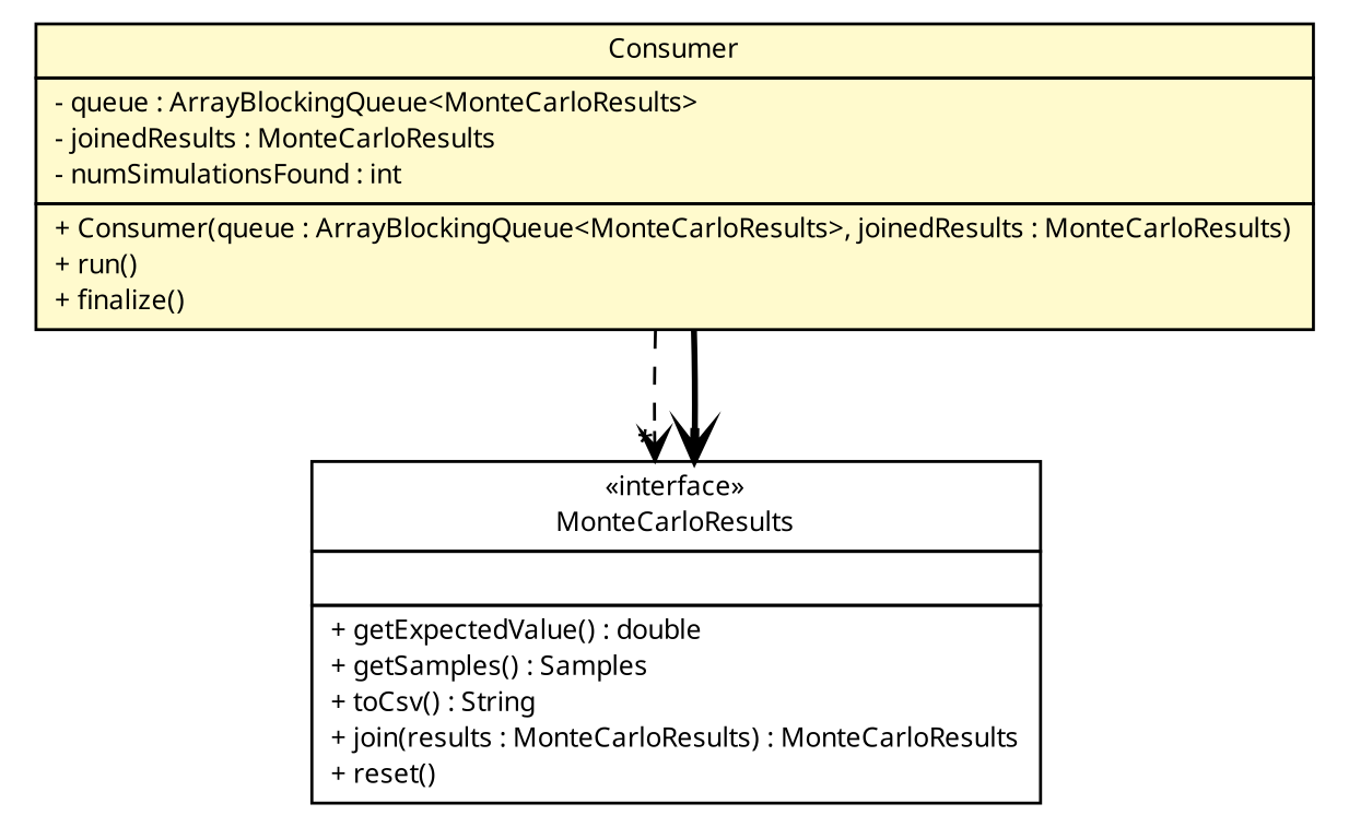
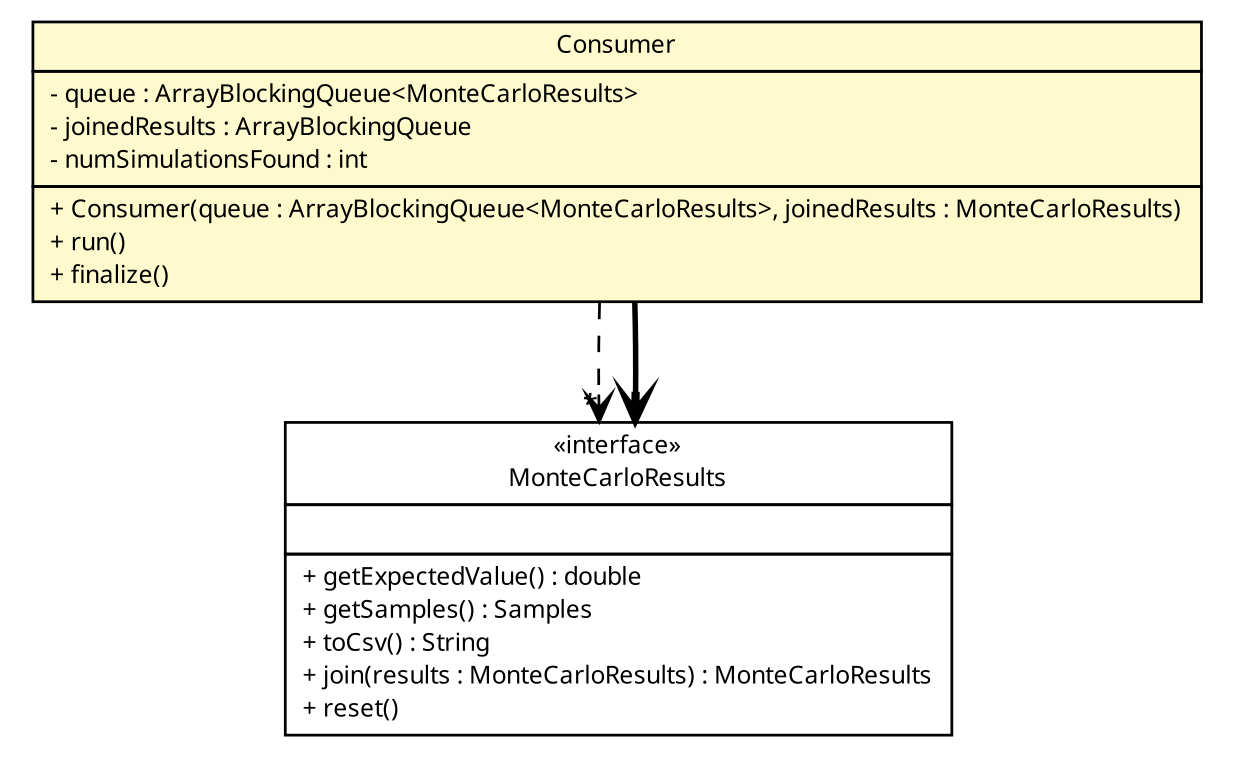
  digraph {
    nodesep=0.25
    ranksep=0.5
    node [fontcolor=black fontname="Trebuchet MS" fontsize=9.0 shape=plaintext]
    edge [arrowhead=open color=black fontcolor=black fontname="Trebuchet MS" fontsize=10.0 headport=p labelfontname="Trebuchet MS" labelfontsize=10 tailport=p]
-   n1 [label=<<table title="broadwick.montecarlo.Consumer" border="0" cellborder="1" cellspacing="0" cellpadding="2" port="p" bgcolor="lemonChiffon" href="./Consumer.html"> 		<tr><td><table border="0" cellspacing="0" cellpadding="1"> <tr><td align="center" balign="center"><font face="Trebuchet MS"> Consumer </font></td></tr> 		</table></td></tr> 		<tr><td><table border="0" cellspacing="0" cellpadding="1"> <tr><td align="left" balign="left"> - queue : ArrayBlockingQueue&lt;MonteCarloResults&gt; </td></tr> <tr><td align="left" balign="left"> - joinedResults : MonteCarloResults </td></tr> <tr><td align="left" balign="left"> - numSimulationsFound : int </td></tr> 		</table></td></tr> 		<tr><td><table border="0" cellspacing="0" cellpadding="1"> <tr><td align="left" balign="left"> + Consumer(queue : ArrayBlockingQueue&lt;MonteCarloResults&gt;, joinedResults : MonteCarloResults) </td></tr> <tr><td align="left" balign="left"> + run() </td></tr> <tr><td align="left" balign="left"> + finalize() </td></tr> 		</table></td></tr> 		</table>>]
+   n1 [label=<<table title="broadwick.montecarlo.Consumer" border="0" cellborder="1" cellspacing="0" cellpadding="2" port="p" bgcolor="lemonChiffon" href="./Consumer.html"> 		<tr><td><table border="0" cellspacing="0" cellpadding="1"> <tr><td align="center" balign="center"><font face="Trebuchet MS"> Consumer </font></td></tr> 		</table></td></tr> 		<tr><td><table border="0" cellspacing="0" cellpadding="1"> <tr><td align="left" balign="left"> - queue : ArrayBlockingQueue&lt;MonteCarloResults&gt; </td></tr> <tr><td align="left" balign="left"> - joinedResults : ArrayBlockingQueue </td></tr> <tr><td align="left" balign="left"> - numSimulationsFound : int </td></tr> 		</table></td></tr> 		<tr><td><table border="0" cellspacing="0" cellpadding="1"> <tr><td align="left" balign="left"> + Consumer(queue : ArrayBlockingQueue&lt;MonteCarloResults&gt;, joinedResults : MonteCarloResults) </td></tr> <tr><td align="left" balign="left"> + run() </td></tr> <tr><td align="left" balign="left"> + finalize() </td></tr> 		</table></td></tr> 		</table>>]
    n2 [label=<<table title="broadwick.montecarlo.MonteCarloResults" border="0" cellborder="1" cellspacing="0" cellpadding="2" port="p" href="./MonteCarloResults.html"> 		<tr><td><table border="0" cellspacing="0" cellpadding="1"> <tr><td align="center" balign="center"> &#171;interface&#187; </td></tr> <tr><td align="center" balign="center"><font face="Trebuchet MS"> MonteCarloResults </font></td></tr> 		</table></td></tr> 		<tr><td><table border="0" cellspacing="0" cellpadding="1"> <tr><td align="left" balign="left">  </td></tr> 		</table></td></tr> 		<tr><td><table border="0" cellspacing="0" cellpadding="1"> <tr><td align="left" balign="left"><font face="Trebuchet MS" point-size="9.0"> + getExpectedValue() : double </font></td></tr> <tr><td align="left" balign="left"><font face="Trebuchet MS" point-size="9.0"> + getSamples() : Samples </font></td></tr> <tr><td align="left" balign="left"><font face="Trebuchet MS" point-size="9.0"> + toCsv() : String </font></td></tr> <tr><td align="left" balign="left"><font face="Trebuchet MS" point-size="9.0"> + join(results : MonteCarloResults) : MonteCarloResults </font></td></tr> <tr><td align="left" balign="left"><font face="Trebuchet MS" point-size="9.0"> + reset() </font></td></tr> 		</table></td></tr> 		</table>>]
    n1 -> n2 [headlabel="*" style=dashed]
    n1 -> n2 [style=bold]
  }
